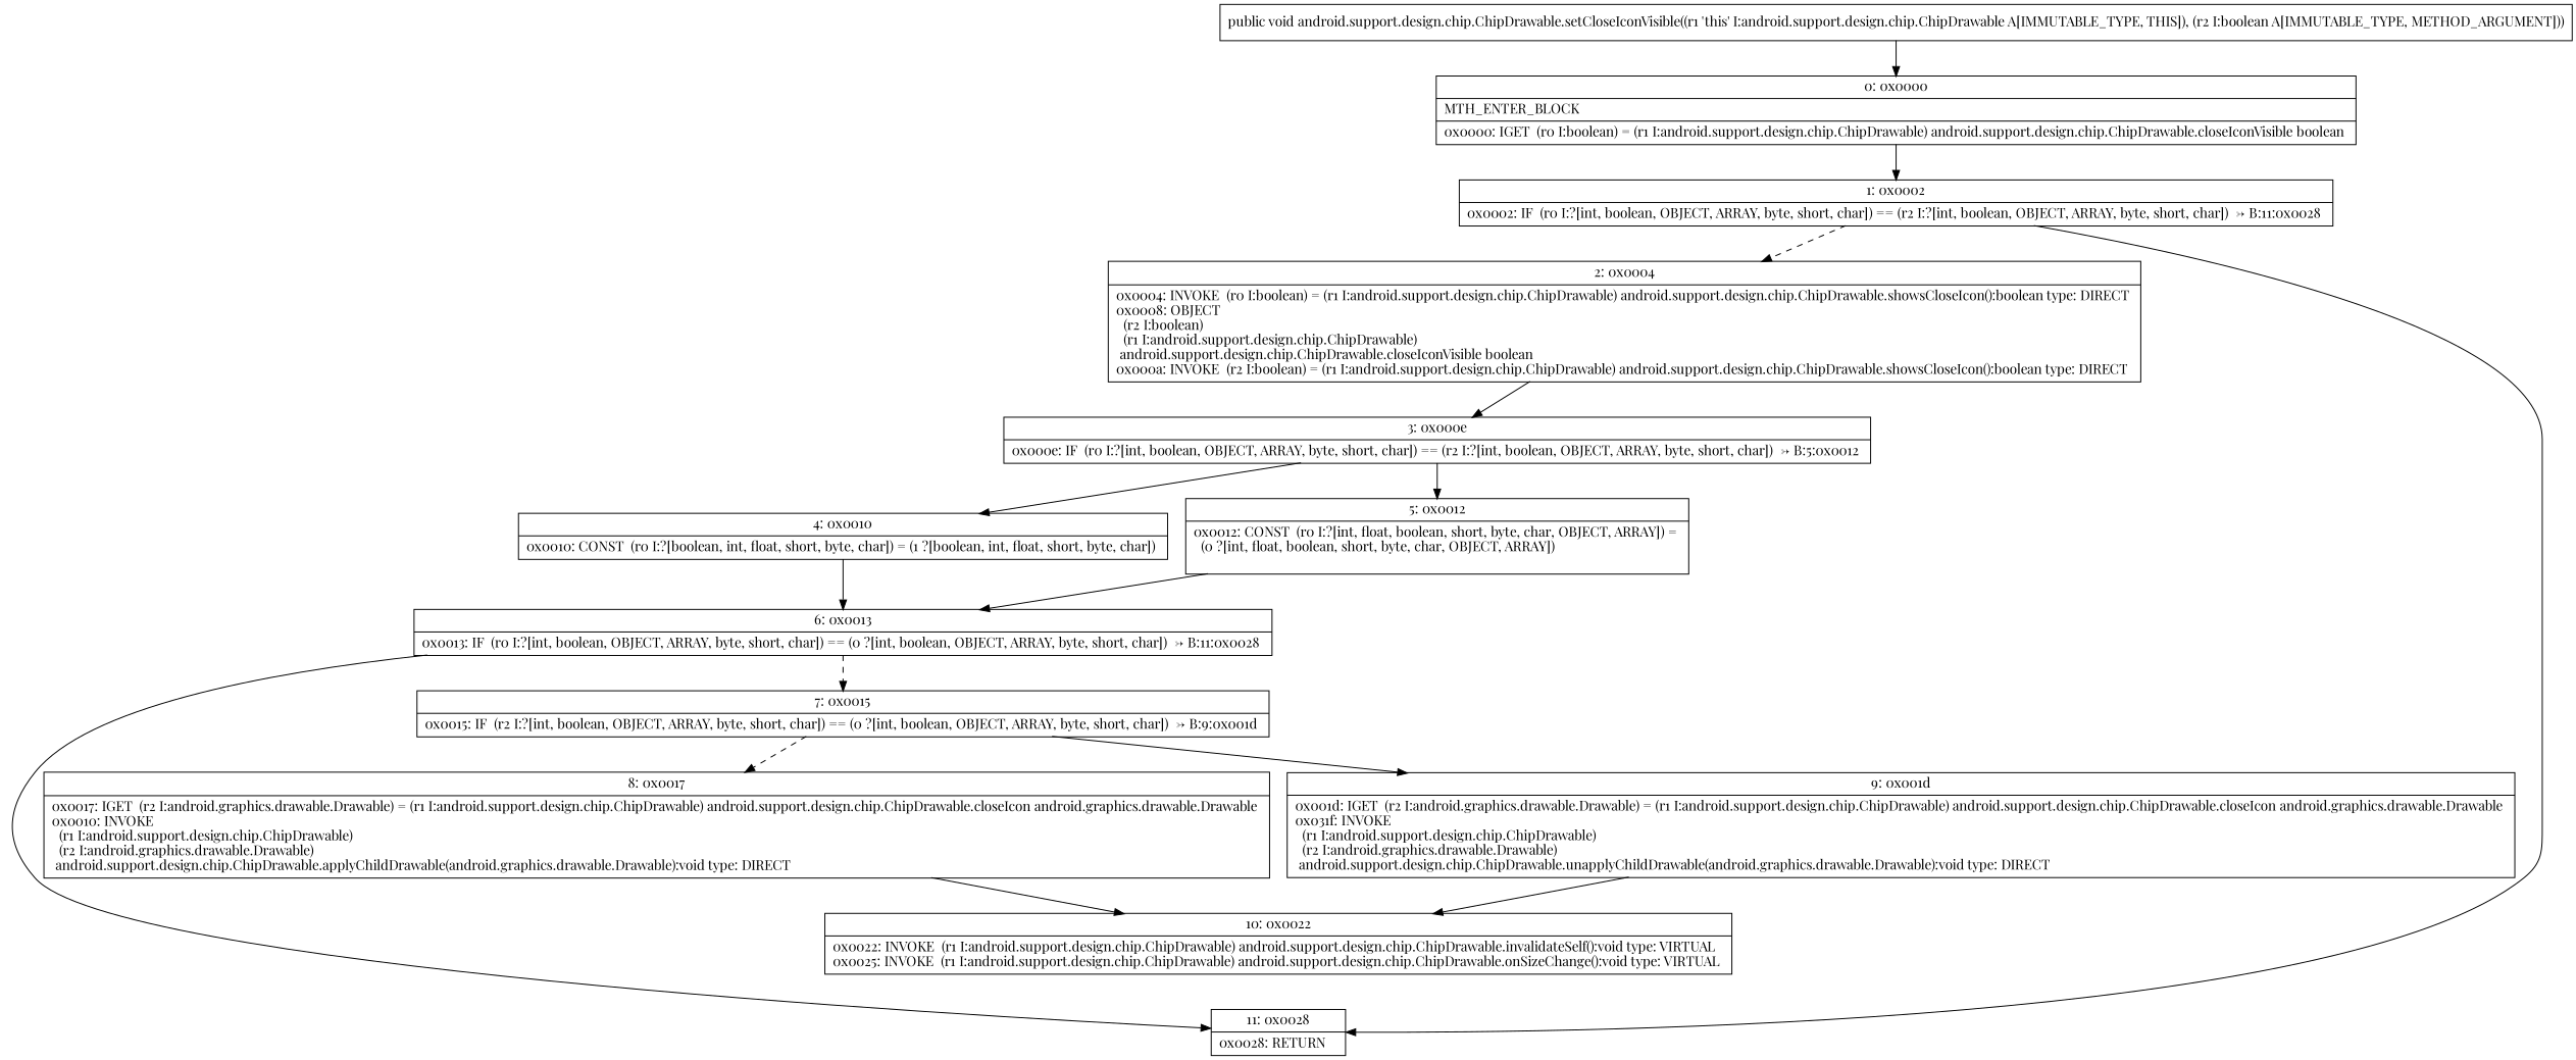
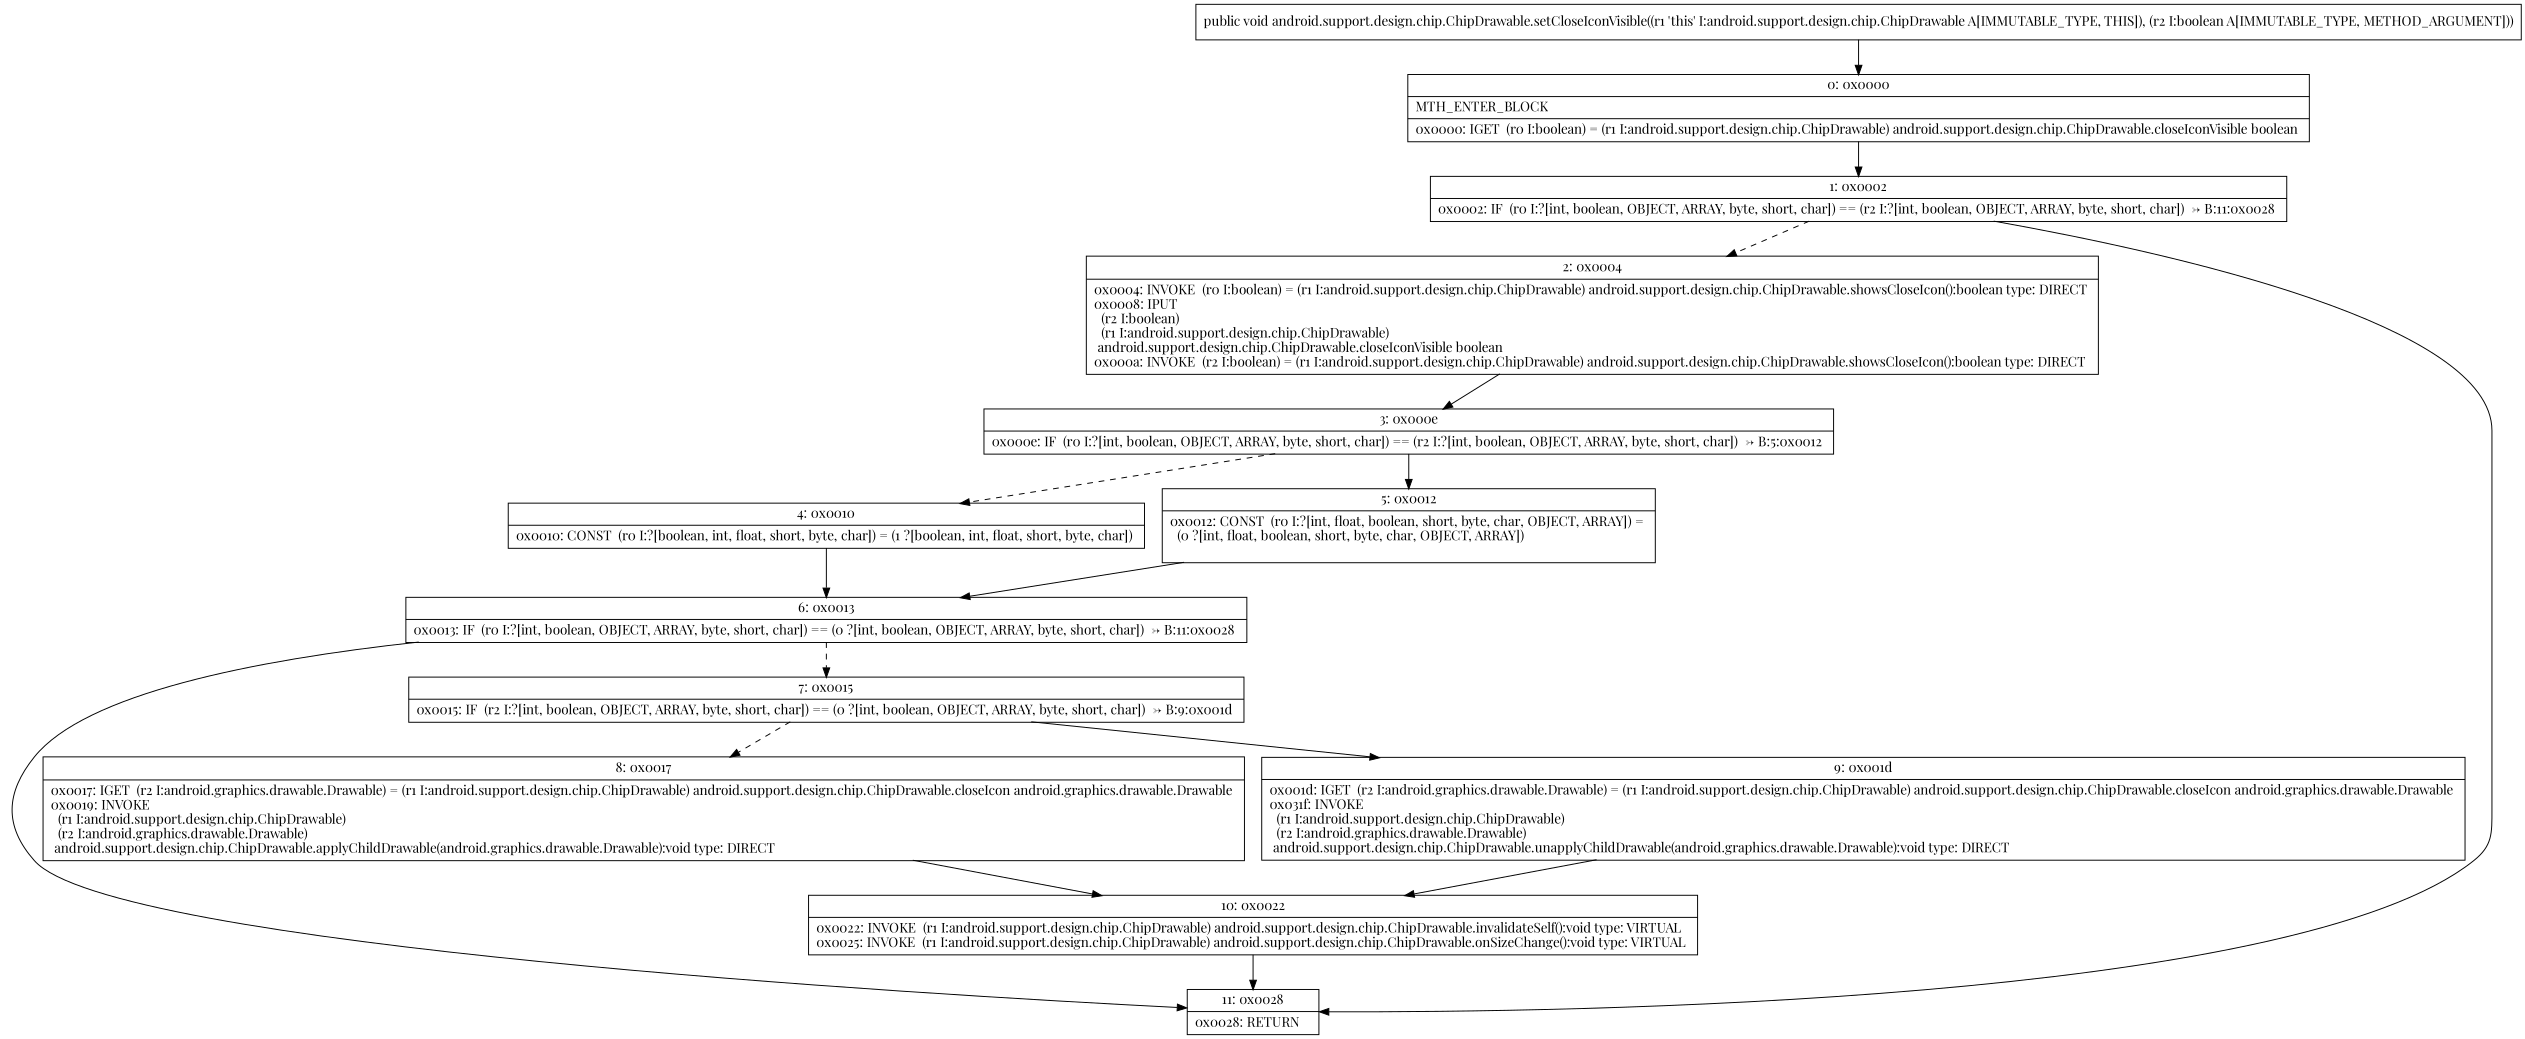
  digraph {
    fontname="Playfair Display"
    node [fontname="Playfair Display" shape=record]
    edge [fontname="Playfair Display"]
    n1 [label="{0\:\ 0x0000|MTH_ENTER_BLOCK\l|0x0000: IGET  (r0 I:boolean) = (r1 I:android.support.design.chip.ChipDrawable) android.support.design.chip.ChipDrawable.closeIconVisible boolean \l}"]
    n2 [label="{1\:\ 0x0002|0x0002: IF  (r0 I:?[int, boolean, OBJECT, ARRAY, byte, short, char]) == (r2 I:?[int, boolean, OBJECT, ARRAY, byte, short, char])  \-\> B:11:0x0028 \l}"]
-   n3 [label="{2\:\ 0x0004|0x0004: INVOKE  (r0 I:boolean) = (r1 I:android.support.design.chip.ChipDrawable) android.support.design.chip.ChipDrawable.showsCloseIcon():boolean type: DIRECT \l0x0008: OBJECT  \l  (r2 I:boolean)\l  (r1 I:android.support.design.chip.ChipDrawable)\l android.support.design.chip.ChipDrawable.closeIconVisible boolean \l0x000a: INVOKE  (r2 I:boolean) = (r1 I:android.support.design.chip.ChipDrawable) android.support.design.chip.ChipDrawable.showsCloseIcon():boolean type: DIRECT \l}"]
+   n3 [label="{2\:\ 0x0004|0x0004: INVOKE  (r0 I:boolean) = (r1 I:android.support.design.chip.ChipDrawable) android.support.design.chip.ChipDrawable.showsCloseIcon():boolean type: DIRECT \l0x0008: IPUT  \l  (r2 I:boolean)\l  (r1 I:android.support.design.chip.ChipDrawable)\l android.support.design.chip.ChipDrawable.closeIconVisible boolean \l0x000a: INVOKE  (r2 I:boolean) = (r1 I:android.support.design.chip.ChipDrawable) android.support.design.chip.ChipDrawable.showsCloseIcon():boolean type: DIRECT \l}"]
    n4 [label="{11\:\ 0x0028|0x0028: RETURN   \l}"]
    n5 [label="{3\:\ 0x000e|0x000e: IF  (r0 I:?[int, boolean, OBJECT, ARRAY, byte, short, char]) == (r2 I:?[int, boolean, OBJECT, ARRAY, byte, short, char])  \-\> B:5:0x0012 \l}"]
    n6 [label="{4\:\ 0x0010|0x0010: CONST  (r0 I:?[boolean, int, float, short, byte, char]) = (1 ?[boolean, int, float, short, byte, char]) \l}"]
    n7 [label="{5\:\ 0x0012|0x0012: CONST  (r0 I:?[int, float, boolean, short, byte, char, OBJECT, ARRAY]) = \l  (0 ?[int, float, boolean, short, byte, char, OBJECT, ARRAY])\l \l}"]
    n8 [label="{6\:\ 0x0013|0x0013: IF  (r0 I:?[int, boolean, OBJECT, ARRAY, byte, short, char]) == (0 ?[int, boolean, OBJECT, ARRAY, byte, short, char])  \-\> B:11:0x0028 \l}"]
    n9 [label="{7\:\ 0x0015|0x0015: IF  (r2 I:?[int, boolean, OBJECT, ARRAY, byte, short, char]) == (0 ?[int, boolean, OBJECT, ARRAY, byte, short, char])  \-\> B:9:0x001d \l}"]
-   n10 [label="{8\:\ 0x0017|0x0017: IGET  (r2 I:android.graphics.drawable.Drawable) = (r1 I:android.support.design.chip.ChipDrawable) android.support.design.chip.ChipDrawable.closeIcon android.graphics.drawable.Drawable \l0x0010: INVOKE  \l  (r1 I:android.support.design.chip.ChipDrawable)\l  (r2 I:android.graphics.drawable.Drawable)\l android.support.design.chip.ChipDrawable.applyChildDrawable(android.graphics.drawable.Drawable):void type: DIRECT \l}"]
+   n10 [label="{8\:\ 0x0017|0x0017: IGET  (r2 I:android.graphics.drawable.Drawable) = (r1 I:android.support.design.chip.ChipDrawable) android.support.design.chip.ChipDrawable.closeIcon android.graphics.drawable.Drawable \l0x0019: INVOKE  \l  (r1 I:android.support.design.chip.ChipDrawable)\l  (r2 I:android.graphics.drawable.Drawable)\l android.support.design.chip.ChipDrawable.applyChildDrawable(android.graphics.drawable.Drawable):void type: DIRECT \l}"]
    n11 [label="{9\:\ 0x001d|0x001d: IGET  (r2 I:android.graphics.drawable.Drawable) = (r1 I:android.support.design.chip.ChipDrawable) android.support.design.chip.ChipDrawable.closeIcon android.graphics.drawable.Drawable \l0x031f: INVOKE  \l  (r1 I:android.support.design.chip.ChipDrawable)\l  (r2 I:android.graphics.drawable.Drawable)\l android.support.design.chip.ChipDrawable.unapplyChildDrawable(android.graphics.drawable.Drawable):void type: DIRECT \l}"]
    n12 [label="{10\:\ 0x0022|0x0022: INVOKE  (r1 I:android.support.design.chip.ChipDrawable) android.support.design.chip.ChipDrawable.invalidateSelf():void type: VIRTUAL \l0x0025: INVOKE  (r1 I:android.support.design.chip.ChipDrawable) android.support.design.chip.ChipDrawable.onSizeChange():void type: VIRTUAL \l}"]
    n13 [label="{public void android.support.design.chip.ChipDrawable.setCloseIconVisible((r1 'this' I:android.support.design.chip.ChipDrawable A[IMMUTABLE_TYPE, THIS]), (r2 I:boolean A[IMMUTABLE_TYPE, METHOD_ARGUMENT])) }"]
    n1 -> n2
    n2 -> n3 [style=dashed]
    n2 -> n4
    n3 -> n5
-   n5 -> n6 [style=solid]
+   n5 -> n6 [style=dashed]
    n5 -> n7
    n6 -> n8
    n7 -> n8
    n8 -> n4
    n8 -> n9 [style=dashed]
    n9 -> n10 [style=dashed]
    n9 -> n11
    n10 -> n12
    n11 -> n12
+   n12 -> n4
    n13 -> n1
  }
